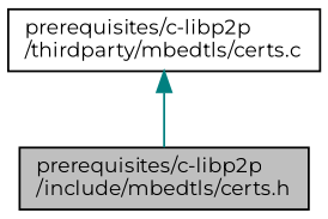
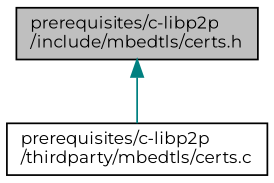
  digraph {
    fontname=Montserrat
    node [color=black fontname=Montserrat fontsize=10 shape=record style=filled]
    n1 [fillcolor=grey75 fontcolor=black height=0.2 label="prerequisites/c-libp2p\l/include/mbedtls/certs.h" width=0.4]
    n2 [fillcolor=white height=0.2 label="prerequisites/c-libp2p\l/thirdparty/mbedtls/certs.c" width=0.4]
-   n2 -> n1 [color=teal dir=back fontname=Montserrat fontsize=10 labelfontname=Helvetica labelfontsize=10 style=solid]
+   n1 -> n2 [color=teal dir=back fontname=Montserrat fontsize=10 labelfontname=Helvetica labelfontsize=10 style=solid]
  }
